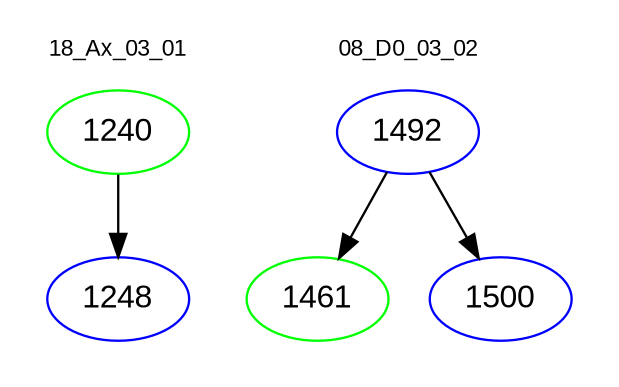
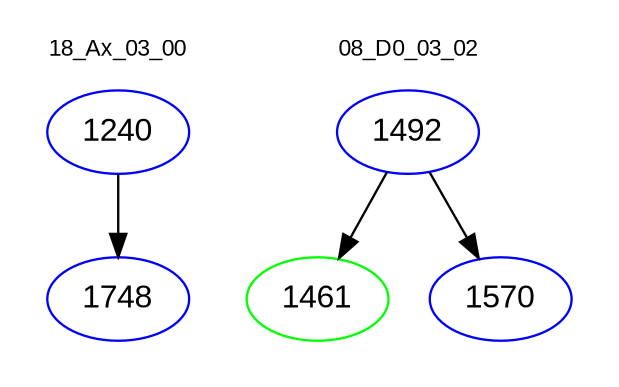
  digraph {
    fontname="Liberation Sans"
    node [color=blue fontname="Liberation Sans"]
    edge [color=black fontname="Liberation Sans"]
-   n1 [color=green label=1240]
-   n2 [label=1248]
+   n1 [label=1240]
+   n2 [label=1748]
    n3 [label=1492]
    n4 [color=green label=1461]
-   n5 [label=1500]
+   n5 [label=1570]
    subgraph cluster_1 {
      color=white
      fontsize=10
-     label="18_Ax_03_01"
+     label="18_Ax_03_00"
      n1
      n2
    }
    subgraph cluster_2 {
      color=white
      fontsize=10
      label="08_D0_03_02"
      n3
      n4
      n5
    }
    n1 -> n2
    n3 -> n4
    n3 -> n5
  }
